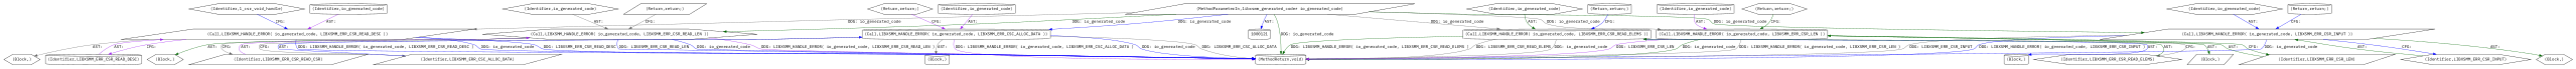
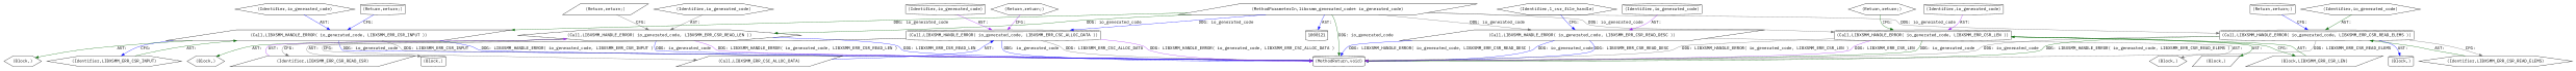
  digraph {
    fontname="IBM Plex Mono"
    node [fontname="IBM Plex Mono" shape=cylinder]
    edge [color=blue fontname="IBM Plex Mono"]
    n1 [label="(MethodParameterIn,libxsmm_generated_code* io_generated_code)" shape=parallelogram]
    n2 [label="(Call,LIBXSMM_HANDLE_ERROR( io_generated_code, LIBXSMM_ERR_CSR_INPUT ))" shape=parallelogram]
    n3 [label="(Call,LIBXSMM_HANDLE_ERROR( io_generated_code, LIBXSMM_ERR_CSR_READ_LEN ))" shape=hexagon]
    n4 [label="(Call,LIBXSMM_HANDLE_ERROR( io_generated_code, LIBXSMM_ERR_CSC_ALLOC_DATA ))"]
    n5 [label="(Call,LIBXSMM_HANDLE_ERROR( io_generated_code, LIBXSMM_ERR_CSR_READ_DESC ))" shape=parallelogram]
    n6 [label="(Call,LIBXSMM_HANDLE_ERROR( io_generated_code, LIBXSMM_ERR_CSR_READ_ELEMS ))"]
    n7 [label="(Call,LIBXSMM_HANDLE_ERROR( io_generated_code, LIBXSMM_ERR_CSR_LEN ))"]
    n8 [label="(MethodReturn,void)"]
    1000121
    n10 [label="(Identifier,LIBXSMM_ERR_CSR_INPUT)" shape=hexagon]
    n11 [label="(Block,)" shape=hexagon]
    n12 [label="(Identifier,LIBXSMM_ERR_CSR_READ_CSR)" shape=parallelogram]
    n13 [label="(Block,)" shape=hexagon]
    n14 [label="(Block,)"]
-   n15 [label="(Identifier,LIBXSMM_ERR_CSC_ALLOC_DATA)" shape=parallelogram]
+   n15 [label="(Call,LIBXSMM_ERR_CSC_ALLOC_DATA)" shape=parallelogram]
    n16 [label="(Block,)" shape=hexagon]
-   n17 [label="(Identifier,LIBXSMM_ERR_CSR_READ_DESC)"]
    n18 [label="(Identifier,LIBXSMM_ERR_CSR_READ_ELEMS)" shape=hexagon]
    n19 [label="(Block,)"]
    n20 [label="(Block,)" shape=parallelogram]
-   n21 [label="(Identifier,LIBXSMM_ERR_CSR_LEN)" shape=parallelogram]
+   n21 [label="(Block,LIBXSMM_ERR_CSR_LEN)" shape=parallelogram]
    n22 [label="(Identifier,io_generated_code)"]
    n23 [label="(Identifier,io_generated_code)" shape=hexagon]
    n24 [label="(Return,return;)" shape=hexagon]
-   n25 [label="(Identifier,l_csr_void_handle)" shape=hexagon]
+   n25 [label="(Identifier,l_csr_file_handle)" shape=hexagon]
    n26 [label="(Return,return;)" shape=parallelogram]
    n27 [label="(Identifier,io_generated_code)"]
    n28 [label="(Identifier,io_generated_code)"]
    n29 [label="(Return,return;)" shape=hexagon]
    n30 [label="(Return,return;)"]
    n31 [label="(Identifier,io_generated_code)" shape=hexagon]
    n32 [label="(Identifier,io_generated_code)" shape=hexagon]
    n33 [label="(Return,return;)"]
    n1 -> n2 [color=darkgreen label="DDG: io_generated_code"]
    n1 -> n3 [color=darkgreen label="DDG: io_generated_code"]
    n1 -> n4 [label="DDG: io_generated_code"]
    n1 -> n5 [color=gray40 label="DDG: io_generated_code"]
    n1 -> n6 [color=gray40 label="DDG: io_generated_code"]
    n1 -> n7 [color=gray40 label="DDG: io_generated_code"]
    n1 -> n8 [color=darkgreen label="DDG: io_generated_code"]
    n1 -> 1000121 [label="AST: "]
    n2 -> n8 [label="DDG: LIBXSMM_HANDLE_ERROR( io_generated_code, LIBXSMM_ERR_CSR_INPUT )"]
    n2 -> n8 [label="DDG: io_generated_code"]
    n2 -> n8 [color=gray40 label="DDG: LIBXSMM_ERR_CSR_INPUT"]
    n2 -> n10 [label="CFG: "]
    n2 -> n11 [color=darkgreen label="AST: "]
    n3 -> n8 [label="DDG: io_generated_code"]
    n3 -> n8 [color=purple label="DDG: LIBXSMM_HANDLE_ERROR( io_generated_code, LIBXSMM_ERR_CSR_READ_LEN )"]
    n3 -> n8 [label="DDG: LIBXSMM_ERR_CSR_READ_LEN"]
    n3 -> n12 [color=gray40 label="CFG: "]
    n3 -> n13 [color=darkgreen label="AST: "]
    n4 -> n8 [label="DDG: io_generated_code"]
    n4 -> n8 [color=gray40 label="DDG: LIBXSMM_ERR_CSC_ALLOC_DATA"]
    n4 -> n8 [color=purple label="DDG: LIBXSMM_HANDLE_ERROR( io_generated_code, LIBXSMM_ERR_CSC_ALLOC_DATA )"]
    n4 -> n14 [color=gray40 label="AST: "]
    n4 -> n15 [color=gray40 label="CFG: "]
    n5 -> n8 [label="DDG: LIBXSMM_HANDLE_ERROR( io_generated_code, LIBXSMM_ERR_CSR_READ_DESC )"]
    n5 -> n8 [label="DDG: io_generated_code"]
    n5 -> n8 [label="DDG: LIBXSMM_ERR_CSR_READ_DESC"]
    n5 -> n16 [color=gray40 label="AST: "]
-   n5 -> n17 [color=purple label="CFG: "]
    n6 -> n8 [color=darkgreen label="DDG: LIBXSMM_HANDLE_ERROR( io_generated_code, LIBXSMM_ERR_CSR_READ_ELEMS )"]
    n6 -> n8 [color=gray40 label="DDG: LIBXSMM_ERR_CSR_READ_ELEMS"]
    n6 -> n8 [color=gray40 label="DDG: io_generated_code"]
    n6 -> n18 [color=gray40 label="CFG: "]
    n6 -> n19 [label="AST: "]
    n7 -> n8 [color=darkgreen label="DDG: io_generated_code"]
    n7 -> n8 [color=gray40 label="DDG: LIBXSMM_HANDLE_ERROR( io_generated_code, LIBXSMM_ERR_CSR_LEN )"]
    n7 -> n8 [color=purple label="DDG: LIBXSMM_ERR_CSR_LEN"]
    n7 -> n20 [color=darkgreen label="AST: "]
    n7 -> n21 [color=darkgreen label="CFG: "]
    n10 -> n2 [color=darkgreen label="AST: "]
    n12 -> n3 [color=purple label="AST: "]
    n15 -> n4 [label="AST: "]
-   n17 -> n5 [color=purple label="AST: "]
    n18 -> n6 [color=darkgreen label="AST: "]
    n21 -> n7 [color=darkgreen label="AST: "]
    n22 -> n4 [color=purple label="AST: "]
    n23 -> n6 [color=darkgreen label="AST: "]
    n24 -> n4 [color=purple label="CFG: "]
    n25 -> n5 [label="CFG: "]
    n26 -> n3 [color=gray40 label="CFG: "]
    n27 -> n5 [color=purple label="AST: "]
    n28 -> n7 [color=purple label="AST: "]
    n29 -> n7 [color=darkgreen label="CFG: "]
    n30 -> n6 [label="CFG: "]
    n31 -> n3 [color=gray40 label="AST: "]
    n32 -> n2 [label="AST: "]
    n33 -> n2 [label="CFG: "]
  }
